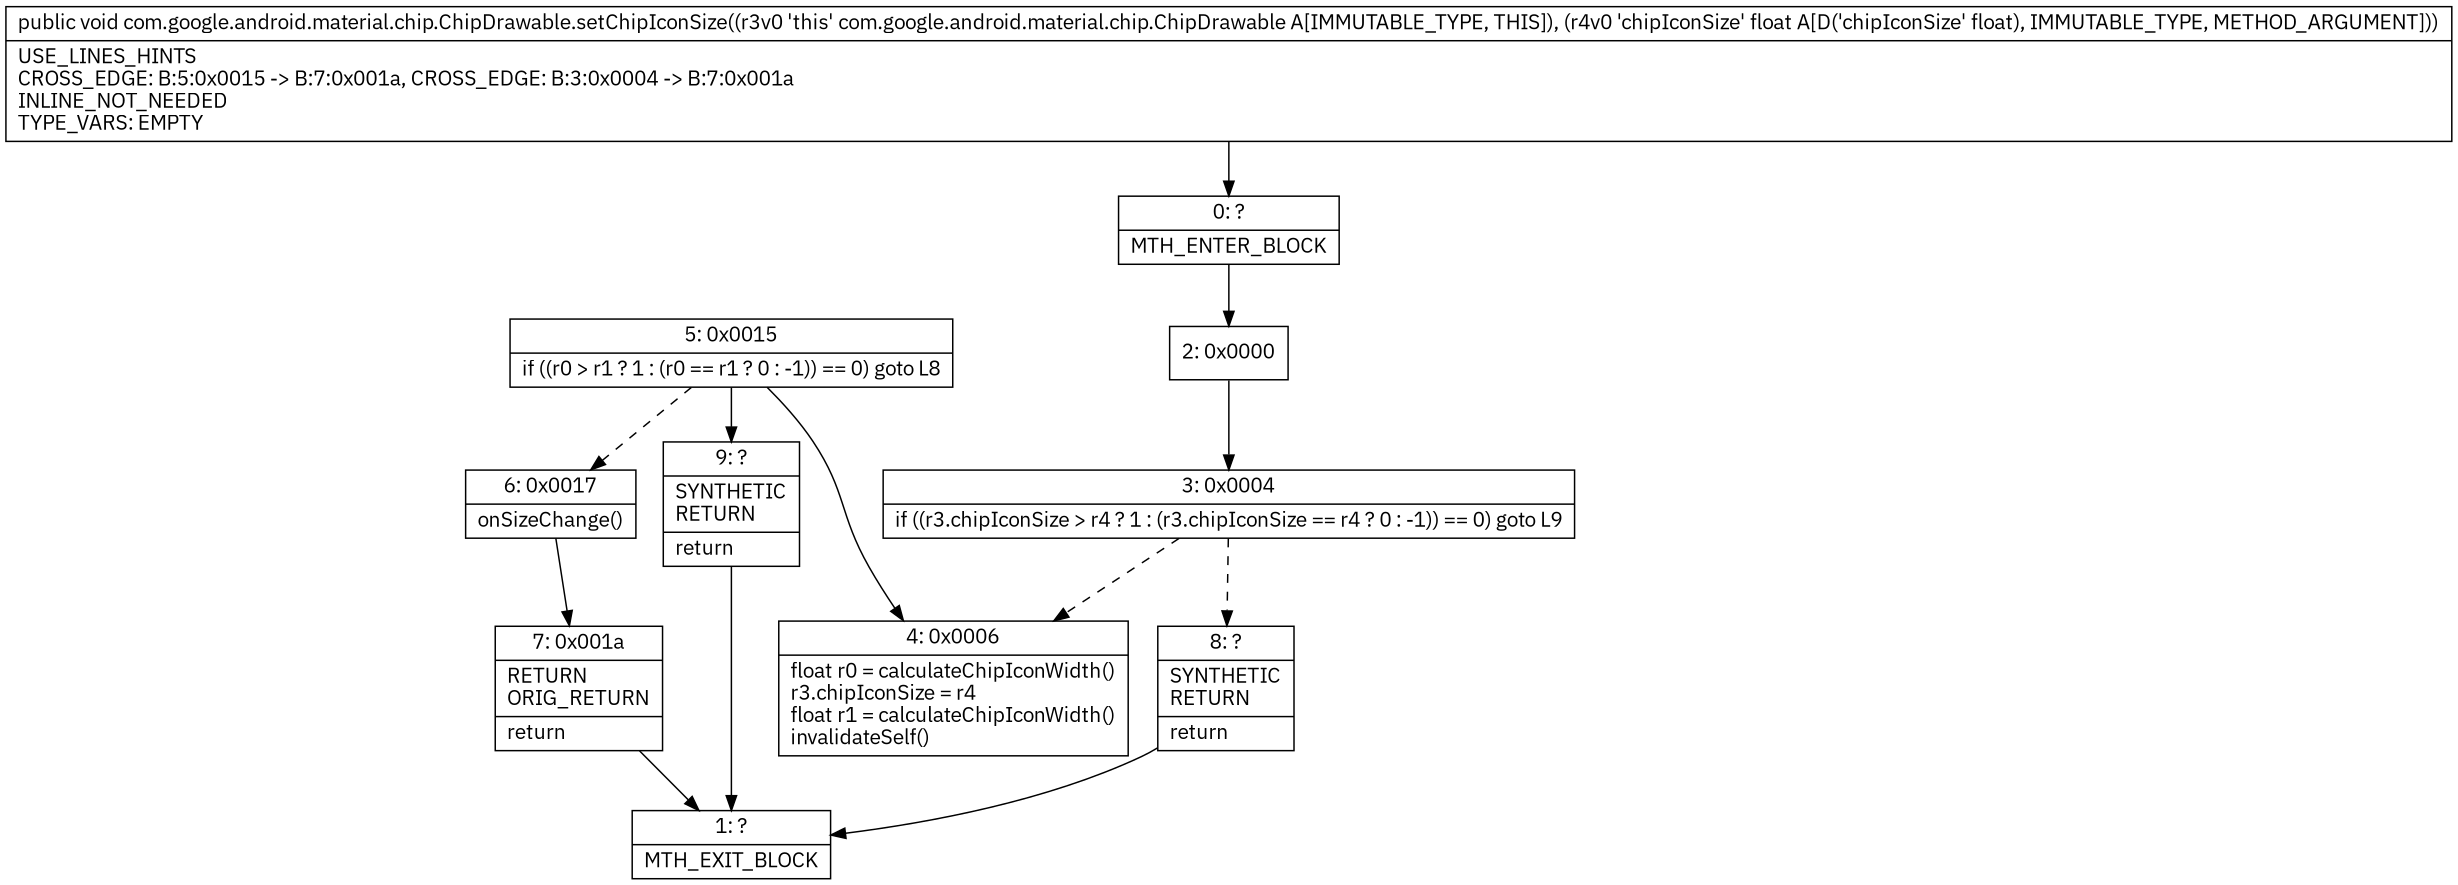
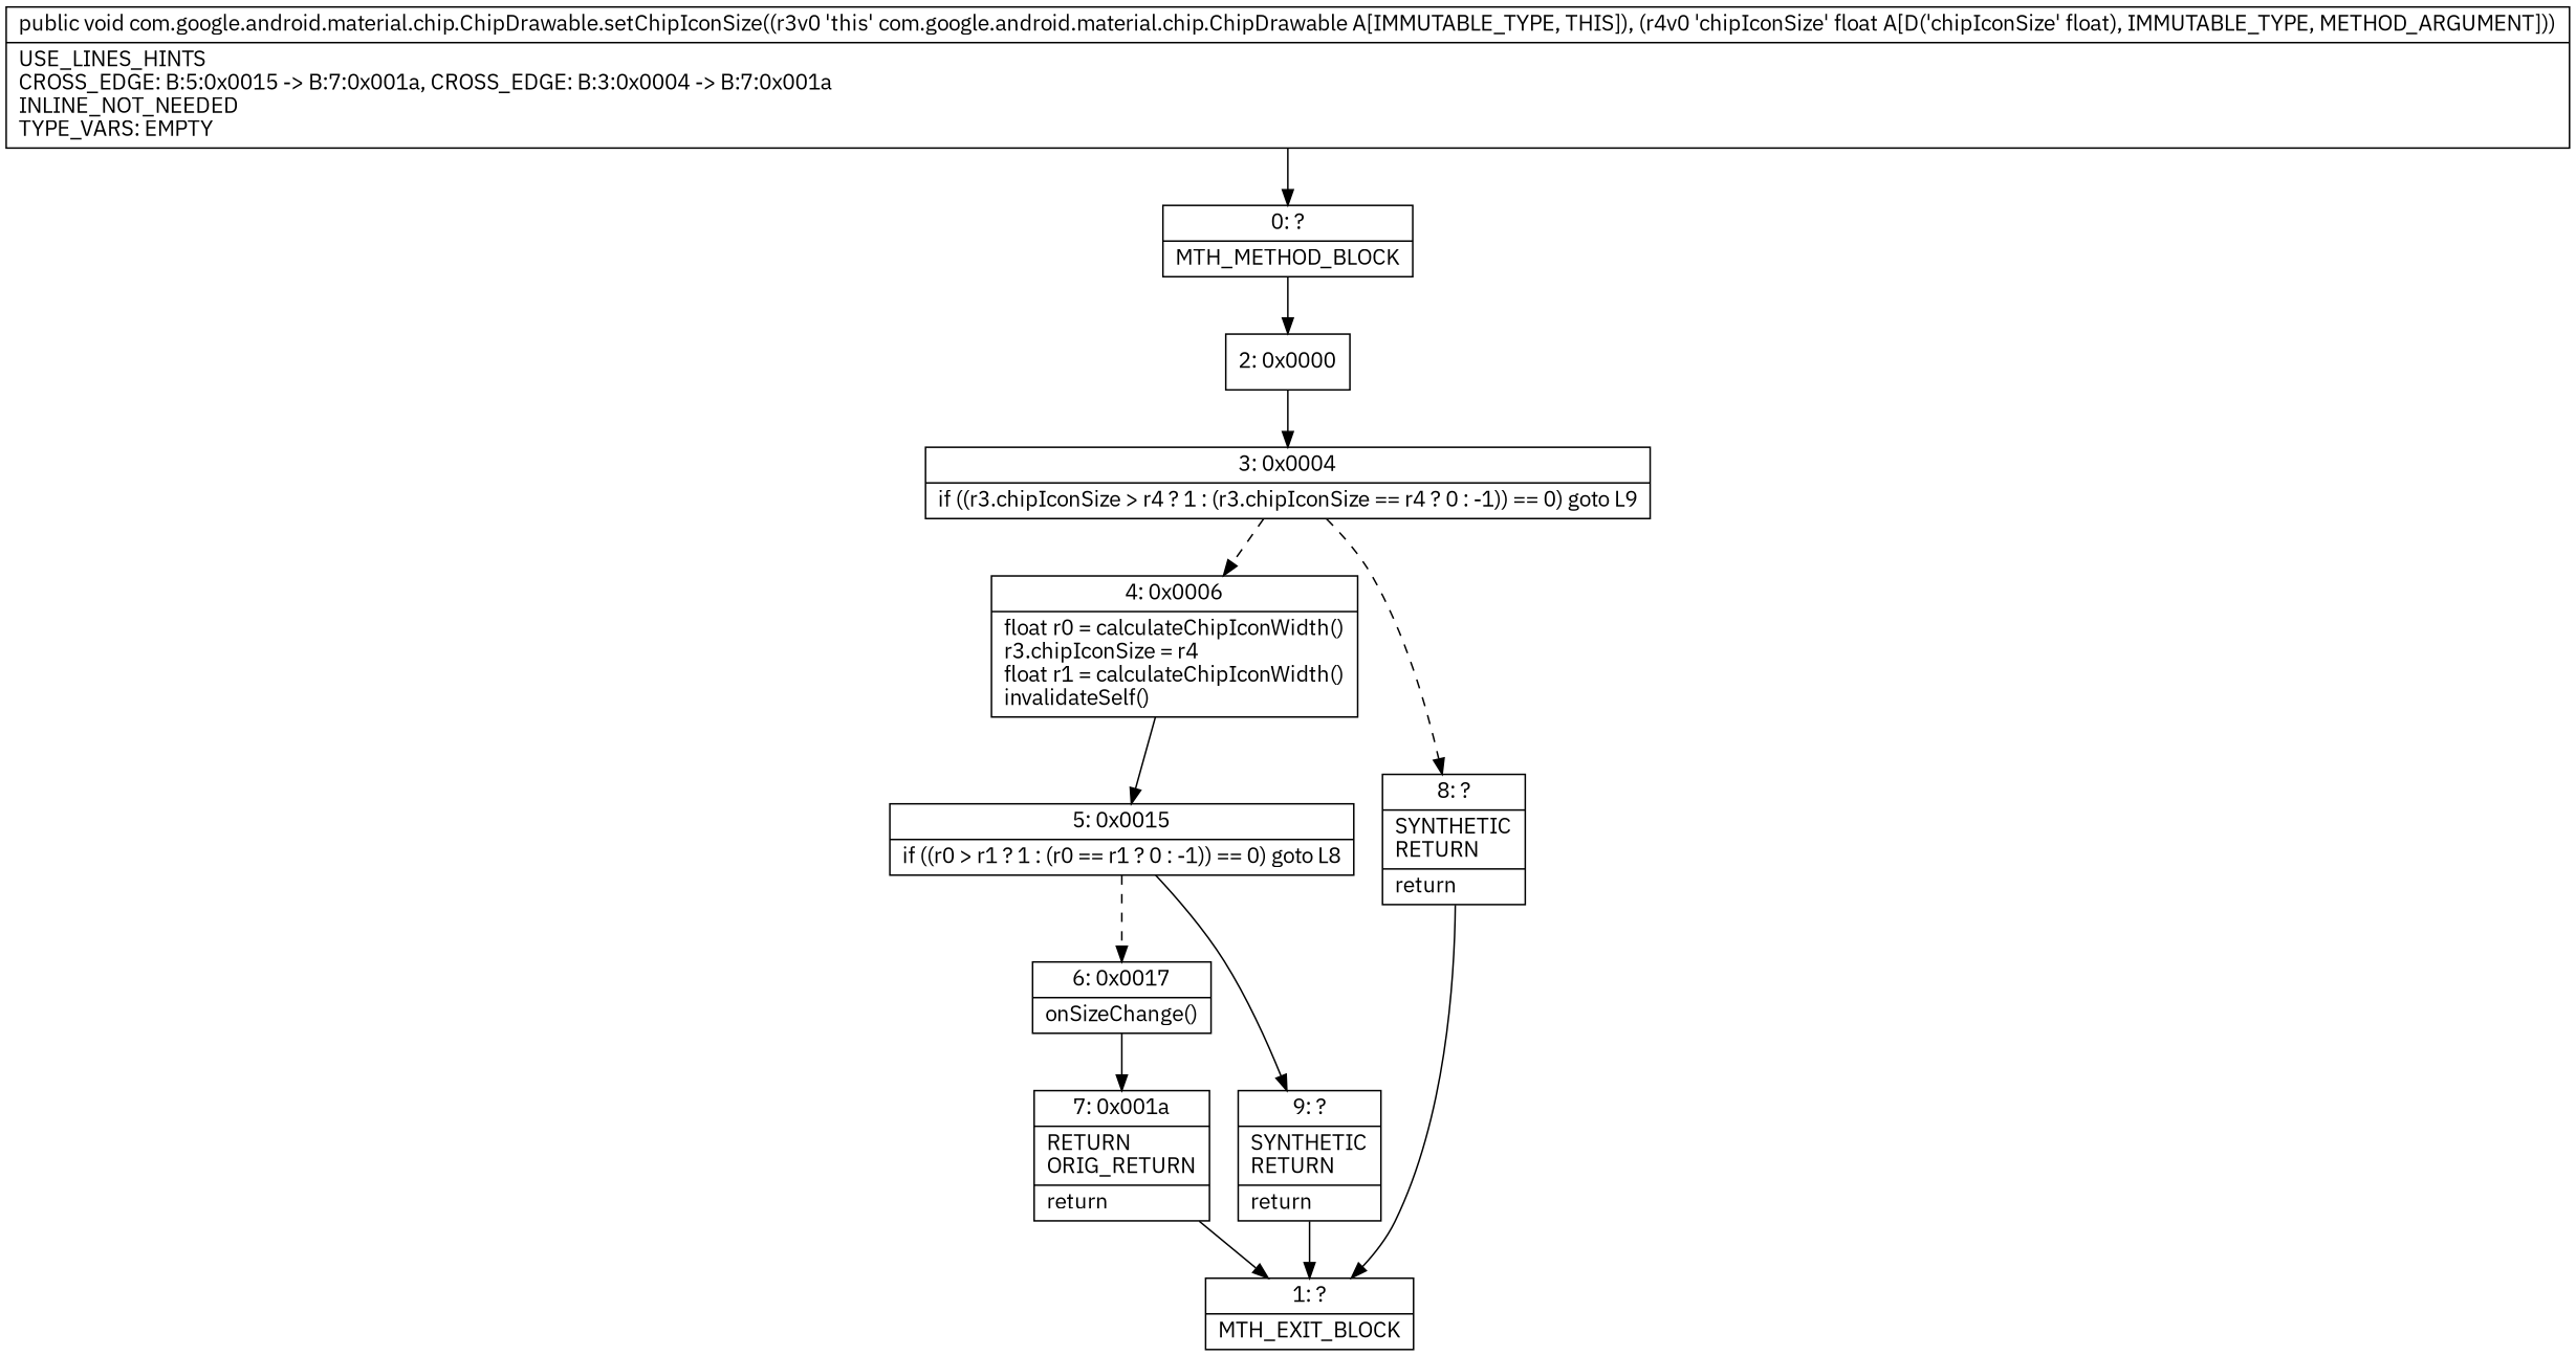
  digraph {
    fontname="IBM Plex Sans"
    node [fontname="IBM Plex Sans" shape=record]
    edge [fontname="IBM Plex Sans"]
-   n1 [label="{0\:\ ?|MTH_ENTER_BLOCK\l}"]
+   n1 [label="{0\:\ ?|MTH_METHOD_BLOCK\l}"]
    n2 [label="{2\:\ 0x0000}"]
    n3 [label="{3\:\ 0x0004|if ((r3.chipIconSize \> r4 ? 1 : (r3.chipIconSize == r4 ? 0 : \-1)) == 0) goto L9\l}"]
    n4 [label="{4\:\ 0x0006|float r0 = calculateChipIconWidth()\lr3.chipIconSize = r4\lfloat r1 = calculateChipIconWidth()\linvalidateSelf()\l}"]
    n5 [label="{8\:\ ?|SYNTHETIC\lRETURN\l|return\l}"]
    n6 [label="{5\:\ 0x0015|if ((r0 \> r1 ? 1 : (r0 == r1 ? 0 : \-1)) == 0) goto L8\l}"]
    n7 [label="{1\:\ ?|MTH_EXIT_BLOCK\l}"]
    n8 [label="{6\:\ 0x0017|onSizeChange()\l}"]
    n9 [label="{9\:\ ?|SYNTHETIC\lRETURN\l|return\l}"]
    n10 [label="{7\:\ 0x001a|RETURN\lORIG_RETURN\l|return\l}"]
    n11 [label="{public void com.google.android.material.chip.ChipDrawable.setChipIconSize((r3v0 'this' com.google.android.material.chip.ChipDrawable A[IMMUTABLE_TYPE, THIS]), (r4v0 'chipIconSize' float A[D('chipIconSize' float), IMMUTABLE_TYPE, METHOD_ARGUMENT]))  | USE_LINES_HINTS\lCROSS_EDGE: B:5:0x0015 \-\> B:7:0x001a, CROSS_EDGE: B:3:0x0004 \-\> B:7:0x001a\lINLINE_NOT_NEEDED\lTYPE_VARS: EMPTY\l}"]
    n1 -> n2
    n2 -> n3
    n3 -> n4 [style=dashed]
    n3 -> n5 [style=dashed]
-   n6 -> n4
+   n4 -> n6
    n5 -> n7
    n6 -> n8 [style=dashed]
    n6 -> n9
    n8 -> n10
    n9 -> n7
    n10 -> n7
    n11 -> n1
  }
